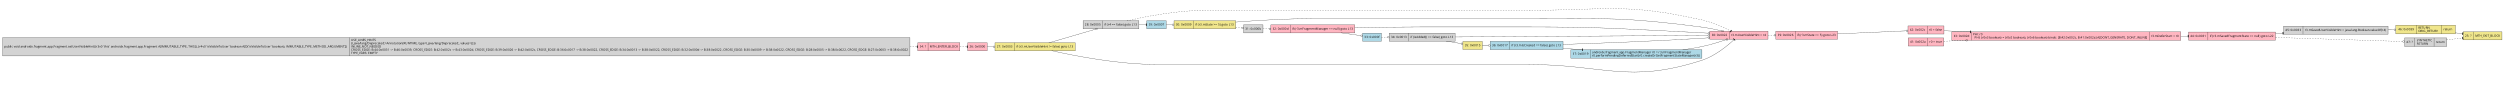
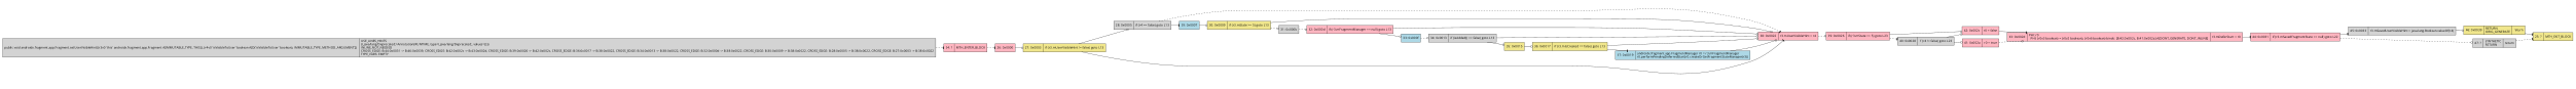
  digraph {
    fontname="Open Sans"
    rankdir=LR
    node [fillcolor=lightpink fontname="Open Sans" shape=record style=filled]
    edge [arrowhead=odot fontname="Open Sans" style=solid]
    n1 [label="{24\:\ ?|MTH_ENTER_BLOCK\l}"]
    n2 [label="{26\:\ 0x0000}"]
    n3 [fillcolor=khaki label="{27\:\ 0x0003|if (r3.mUserVisibleHint != false) goto L13\l}"]
    n4 [fillcolor=lightgrey label="{28\:\ 0x0005|if (r4 == false) goto L13\l}"]
    n5 [label="{38\:\ 0x0022|r3.mUserVisibleHint = r4\l}"]
    n6 [fillcolor=lightblue label="{29\:\ 0x0007}"]
    n7 [label="{39\:\ 0x0026|if (r3.mState \>= 5) goto L23\l}"]
    n8 [fillcolor=khaki label="{30\:\ 0x0009|if (r3.mState \>= 5) goto L13\l}"]
    n9 [fillcolor=lightgrey label="{31\:\ 0x000b}"]
    n10 [label="{32\:\ 0x000d|if (r3.mFragmentManager == null) goto L13\l}"]
    n11 [fillcolor=lightblue label="{33\:\ 0x000f}"]
    n12 [fillcolor=lightgrey label="{34\:\ 0x0013|if (isAdded() == false) goto L13\l}"]
    n13 [fillcolor=khaki label="{35\:\ 0x0015}"]
-   n14 [fillcolor=lightblue label="{36\:\ 0x0017|if (r3.mIsCreated == false) goto L13\l}"]
+   n14 [fillcolor=khaki label="{36\:\ 0x0017|if (r3.mIsCreated == false) goto L13\l}"]
    n15 [fillcolor=lightblue label="{37\:\ 0x0019|androidx.fragment.app.FragmentManager r0 = r3.mFragmentManager\lr0.performPendingDeferredStart(r0.createOrGetFragmentStateManager(r3))\l}"]
+   n16 [fillcolor=lightgrey label="{40\:\ 0x0028|if (r4 != false) goto L23\l}"]
    n17 [label="{42\:\ 0x002c|r0 = false\l}"]
    n18 [label="{41\:\ 0x002a|r0 = true\l}"]
    n19 [label="{43\:\ 0x002d|PHI: r0 \l  PHI: (r0v3 boolean) = (r0v2 boolean), (r0v6 boolean) binds: [B:42:0x002c, B:41:0x002a] A[DONT_GENERATE, DONT_INLINE]\l|r3.mDeferStart = r0\l}"]
    n20 [label="{44\:\ 0x0031|if (r3.mSavedFragmentState == null) goto L22\l}"]
    n21 [fillcolor=lightgrey label="{45\:\ 0x0033|r3.mSavedUserVisibleHint = java.lang.Boolean.valueOf(r4)\l}"]
    n22 [fillcolor=lightgrey label="{47\:\ ?|SYNTHETIC\lRETURN\l|return\l}"]
-   n23 [fillcolor=khaki label="{46\:\ 0x0039|RETURN\lORIG_RETURN\l|return\l}"]
+   n23 [fillcolor=khaki label="{46\:\ 0x0039|RETURN\lORIG_GENERATE\l|return\l}"]
    n24 [fillcolor=khaki label="{25\:\ ?|MTH_EXIT_BLOCK\l}"]
    n25 [fillcolor=lightgrey label="{public void androidx.fragment.app.Fragment.setUserVisibleHint((r3v0 'this' androidx.fragment.app.Fragment A[IMMUTABLE_TYPE, THIS]), (r4v0 'isVisibleToUser' boolean A[D('isVisibleToUser' boolean), IMMUTABLE_TYPE, METHOD_ARGUMENT]))  | USE_LINES_HINTS\l\{Ljava\/lang\/Deprecated;=Annotation\{RUNTIME, type=Ljava\/lang\/Deprecated;, values=\{\}\}\}\lINLINE_NOT_NEEDED\lCROSS_EDGE: B:44:0x0031 \-\> B:46:0x0039, CROSS_EDGE: B:42:0x002c \-\> B:43:0x002d, CROSS_EDGE: B:39:0x0026 \-\> B:42:0x002c, CROSS_EDGE: B:36:0x0017 \-\> B:38:0x0022, CROSS_EDGE: B:34:0x0013 \-\> B:38:0x0022, CROSS_EDGE: B:32:0x000d \-\> B:38:0x0022, CROSS_EDGE: B:30:0x0009 \-\> B:38:0x0022, CROSS_EDGE: B:28:0x0005 \-\> B:38:0x0022, CROSS_EDGE: B:27:0x0003 \-\> B:38:0x0022\lTYPE_VARS: EMPTY\l}"]
    n1 -> n2 [arrowhead=tee style=dashed]
    n2 -> n3
    n3 -> n4
    n3 -> n5 [arrowhead=tee]
    n4 -> n5 [arrowhead=tee style=dashed]
    n4 -> n6 [arrowhead=tee]
    n5 -> n7 [style=dashed]
    n6 -> n8
+   n7 -> n16 [arrowhead=tee style=dashed]
    n7 -> n17
    n8 -> n5
    n8 -> n9 [style=dashed]
    n9 -> n10 [style=dashed]
    n10 -> n5
    n10 -> n11
    n11 -> n12 [style=dashed]
    n12 -> n5
    n12 -> n13
    n13 -> n14
    n14 -> n5
    n14 -> n15 [arrowhead=tee]
    n15 -> n5
+   n16 -> n17
+   n16 -> n18
    n17 -> n19 [arrowhead=tee]
    n18 -> n19 [style=dashed]
    n19 -> n20 [arrowhead=tee]
    n20 -> n21 [arrowhead=tee]
    n20 -> n22 [style=dashed]
    n21 -> n23
    n22 -> n24 [arrowhead=tee style=dashed]
    n23 -> n24 [arrowhead=tee]
    n25 -> n1 [arrowhead=tee style=dashed]
  }
